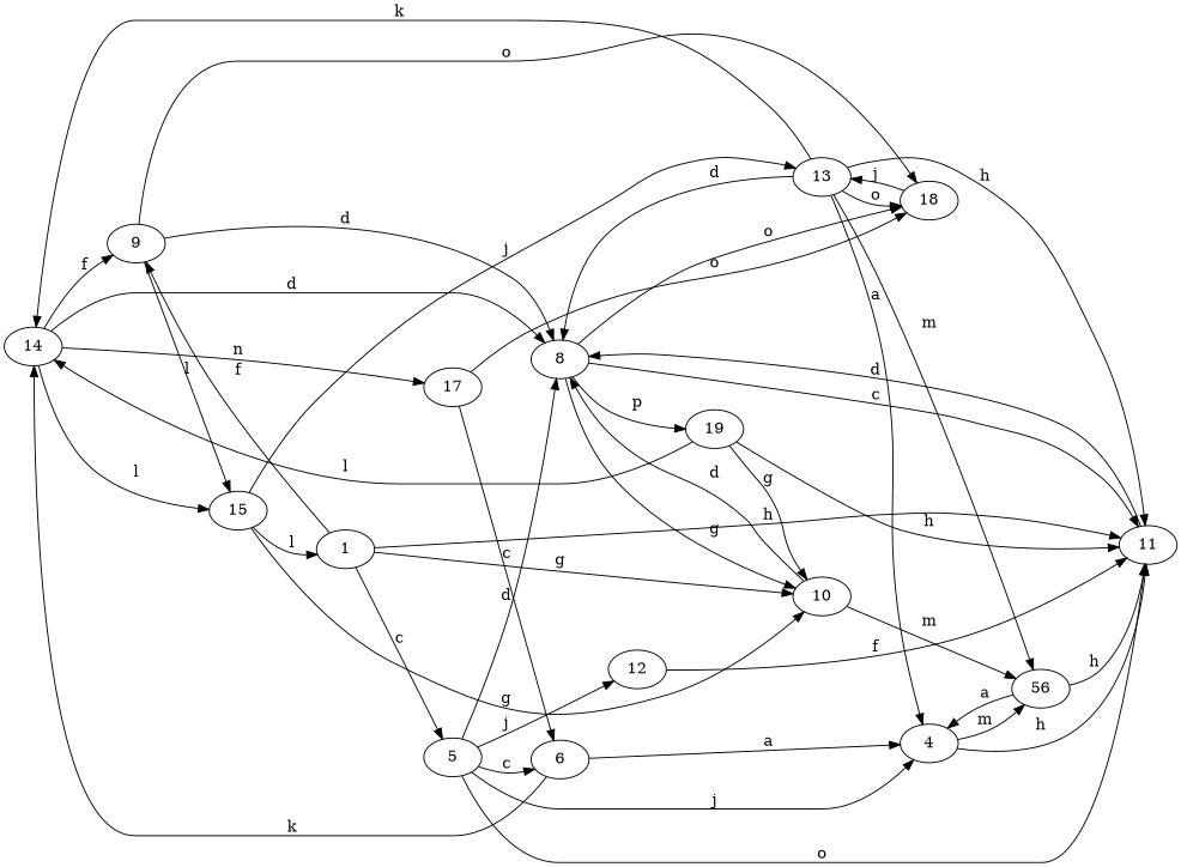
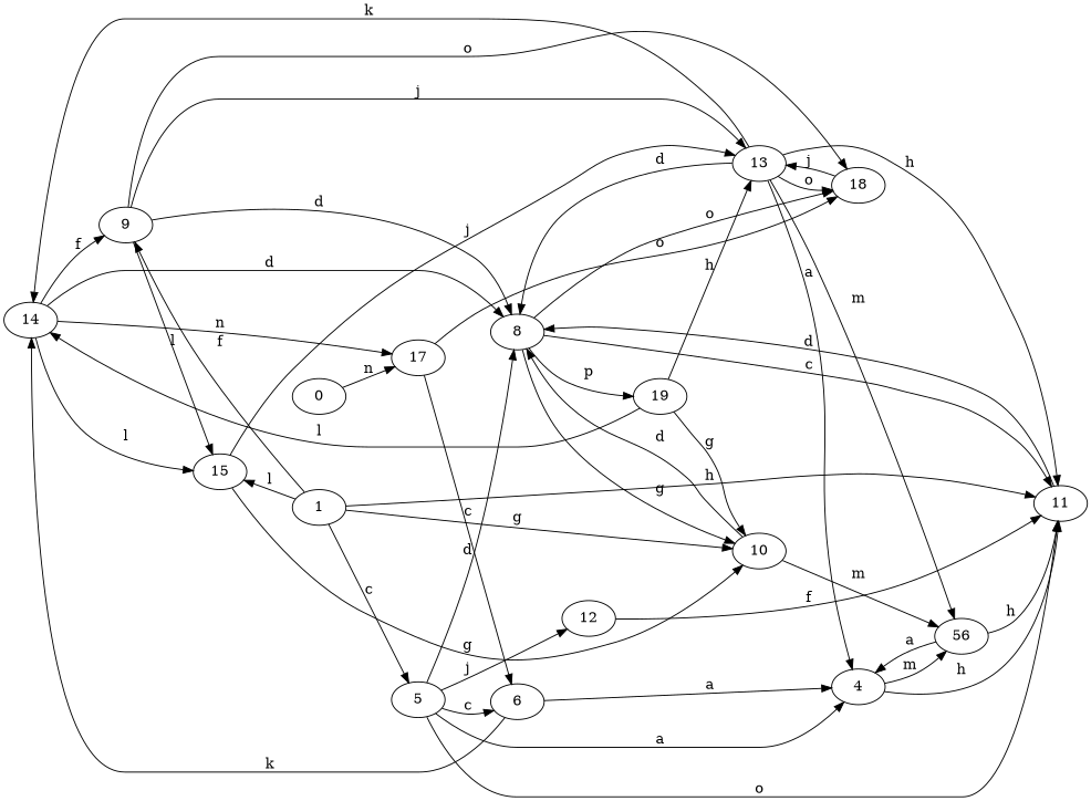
  strict digraph {
    rankdir=LR
    14
    8
    9
    15
    17
    19
    11
    18
    10
    n10 [label=56]
    4
    13
    5
    6
    12
+   0
    1
    14 -> 8 [label=d]
    14 -> 9 [label=f]
    14 -> 15 [label=l]
    14 -> 17 [label=n]
    8 -> 19 [label=p]
    8 -> 11 [label=c]
    8 -> 18 [label=o]
    8 -> 10 [label=g]
    9 -> 8 [label=d]
    9 -> 15 [label=l]
    9 -> 18 [label=o]
+   9 -> 13 [label=j]
    15 -> 10 [label=g]
    15 -> 13 [label=j]
    17 -> 18 [label=o]
    17 -> 6 [label=c]
    19 -> 14 [label=l]
-   19 -> 11 [label=h]
+   19 -> 13 [label=h]
    19 -> 10 [label=g]
    11 -> 8 [label=d]
    18 -> 13 [label=j]
    10 -> 8 [label=d]
    10 -> n10 [label=m]
    n10 -> 11 [label=h]
    n10 -> 4 [label=a]
    4 -> 11 [label=h]
    4 -> n10 [label=m]
    13 -> 14 [label=k]
    13 -> 8 [label=d]
    13 -> 11 [label=h]
    13 -> 18 [label=o]
    13 -> n10 [label=m]
    13 -> 4 [label=a]
    5 -> 8 [label=d]
    5 -> 11 [label=o]
-   5 -> 4 [label=j]
+   5 -> 4 [label=a]
    5 -> 6 [label=c]
    5 -> 12 [label=j]
    6 -> 14 [label=k]
    6 -> 4 [label=a]
    12 -> 11 [label=f]
+   0 -> 17 [label=n]
    1 -> 9 [label=f]
-   15 -> 1 [label=l]
+   1 -> 15 [label=l]
    1 -> 11 [label=h]
    1 -> 10 [label=g]
    1 -> 5 [label=c]
  }
